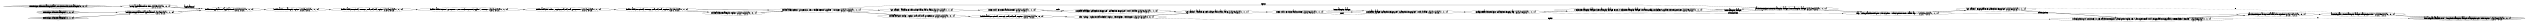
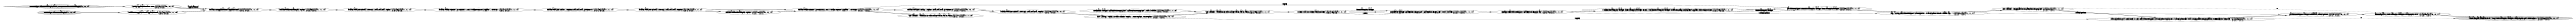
  digraph {
    rankdir=LR
    node [fillcolor=white shape=ellipse style=filled]
    edge [style=bold]
    n1 [label="String applicationId = \"test\"@@@3@@@['0', '0', '1']"]
    n2 [label="builder.setApplicationId(applicationId)@@@4@@@['1', '1', '1']"]
    n3 [label="builder.addInternalTopic(\"topicX\")@@@5@@@['1', '1', '1']"]
    n4 [label="Set<TaskId> allTasks = Utils.mkSet(task0,task1,task2)@@@15@@@['1', '1', '1']"]
    n5 [label="UUID uuid1 = UUID.randomUUID()@@@16@@@['1', '1', '1']"]
    n6 [label="mockTaskManager(Collections.emptySet(),Collections.emptySet(),uuid1,builder)@@@17@@@['1', '1', '1']"]
    n7 [label="builder.addSource(null,\"source1\",null,null,null,\"topic1\")@@@6@@@['1', '1', '1']"]
    n8 [label="builder.addProcessor(\"processor1\",new MockProcessorSupplier(),\"source1\")@@@7@@@['1', '1', '1']"]
    n9 [label="builder.addSink(\"sink1\",\"topicX\",null,null,null,\"processor1\")@@@8@@@['1', '1', '1']"]
    n10 [label="builder.addSource(null,\"source2\",null,null,null,\"topicX\")@@@9@@@['1', '1', '1']"]
    n11 [fillcolor=lightgray label="assertEquals(allTasks.size(),(long)internalTopicManager.readyTopics.get(\"test-topicZ\"))@@@26@@@['0', '0', '1']"]
    n12 [label="builder.addProcessor(\"processor2\",new MockProcessorSupplier(),\"source2\")@@@11@@@['1', '1', '1']"]
    n13 [label="partitionAssignor.setInternalTopicManager(internalTopicManager)@@@20@@@['1', '1', '1']"]
    n14 [label="Set<TaskId> allTasks = Utils.mkSet(task0,task1,task2)@@@11@@@['1', '1', '0']"]
    n15 [label="builder.addSink(\"sink2\",\"topicZ\",null,null,null,\"processor2\")@@@12@@@['0', '0', '1']"]
    n16 [label="Map<String,PartitionAssignor.Subscription> subscriptions = new HashMap<>()@@@21@@@['1', '1', '1']"]
-   n17 [label="UUID uuid1 = UUID.randomUUID()@@@12@@@['1', '1', '0']"]
    n18 [label="builder.addSource(null,\"source3\",null,null,null,\"topicZ\")@@@13@@@['0', '0', '1']"]
    n19 [fillcolor=lightgray label="testAssignWithInternalTopicThatsSourceIsAnotherInternalTopic['0', '0', '1']" shape=diamond]
    n20 [label="builder.addInternalTopic(\"topicZ\")@@@10@@@['0', '0', '1']"]
    n21 [label="builder.setApplicationId(applicationId)@@@3@@@['1', '1', '0']"]
    n22 [fillcolor=lightgray label="testAssignWithInternalTopics['1', '0', '0']"]
    n23 [label="configurePartitionAssignor(Collections.emptyMap())@@@18@@@['1', '1', '1']"]
    n24 [label="MockInternalTopicManager internalTopicManager = new MockInternalTopicManager(streamsConfig,mockClientSupplier.restoreConsumer)@@@19@@@['1', '1', '1']"]
    n25 [label="partitionAssignor.assign(metadata,subscriptions)@@@24@@@['0', '0', '1']"]
    n26 [label="Set<TaskId> emptyTasks = Collections.emptySet()@@@22@@@['1', '1', '1']"]
    n27 [label="mockTaskManager(Collections.emptySet(),Collections.emptySet(),uuid1,builder)@@@13@@@['1', '1', '0']"]
-   n28 [fillcolor=lightgray label="testAssignWithInternalTopics['0', '1', '0']" shape=diamond]
    n29 [label="List<String> topics = Utils.mkList(\"topic1\",\"test-topicX\",\"test-topicZ\")@@@14@@@['0', '0', '1']"]
    n30 [label="subscriptions.put(\"consumer10\",new PartitionAssignor.Subscription(topics,new SubscriptionInfo(uuid1,emptyTasks,emptyTasks,userEndPoint).encode()))@@@23@@@['1', '1', '1']"]
    n31 [label="assertEquals(2,internalTopicManager.readyTopics.size())@@@25@@@['0', '0', '1']"]
    n1 -> n2 [label=applicationId style=solid]
    n1 -> n2
    n2 -> n3
    n3 -> n7
    n4 -> n5
    n5 -> n6
    n5 -> n6 [label=uuid1 style=solid]
    n5 -> n6 [label=internalTopicManager style=solid]
    n6 -> n23
    n7 -> n8
    n8 -> n9
    n9 -> n10
    n10 -> n12
    n10 -> n20
    n12 -> n13 [label=topics style=solid]
    n12 -> n14
    n12 -> n15
    n13 -> n16
-   n14 -> n17
    n15 -> n18
    n16 -> n25 [label=subscriptions style=solid]
    n16 -> n26
-   n17 -> n27 [label=uuid1 style=solid]
-   n17 -> n27
    n18 -> n29
    n19 -> n1
    n20 -> n12
    n21 -> n2
    n22 -> n21
    n23 -> n16 [label=subscriptions style=solid]
    n23 -> n24
    n24 -> n13
    n24 -> n13 [label=internalTopicManager style=solid]
    n25 -> n31
    n26 -> n30
    n26 -> n31 [label=0 style=dashed]
    n27 -> n4
-   n28 -> n21
    n29 -> n4
    n29 -> n30 [label=topics style=solid]
    n30 -> n11 [label=0 style=dashed]
    n30 -> n25
    n31 -> n11
  }
